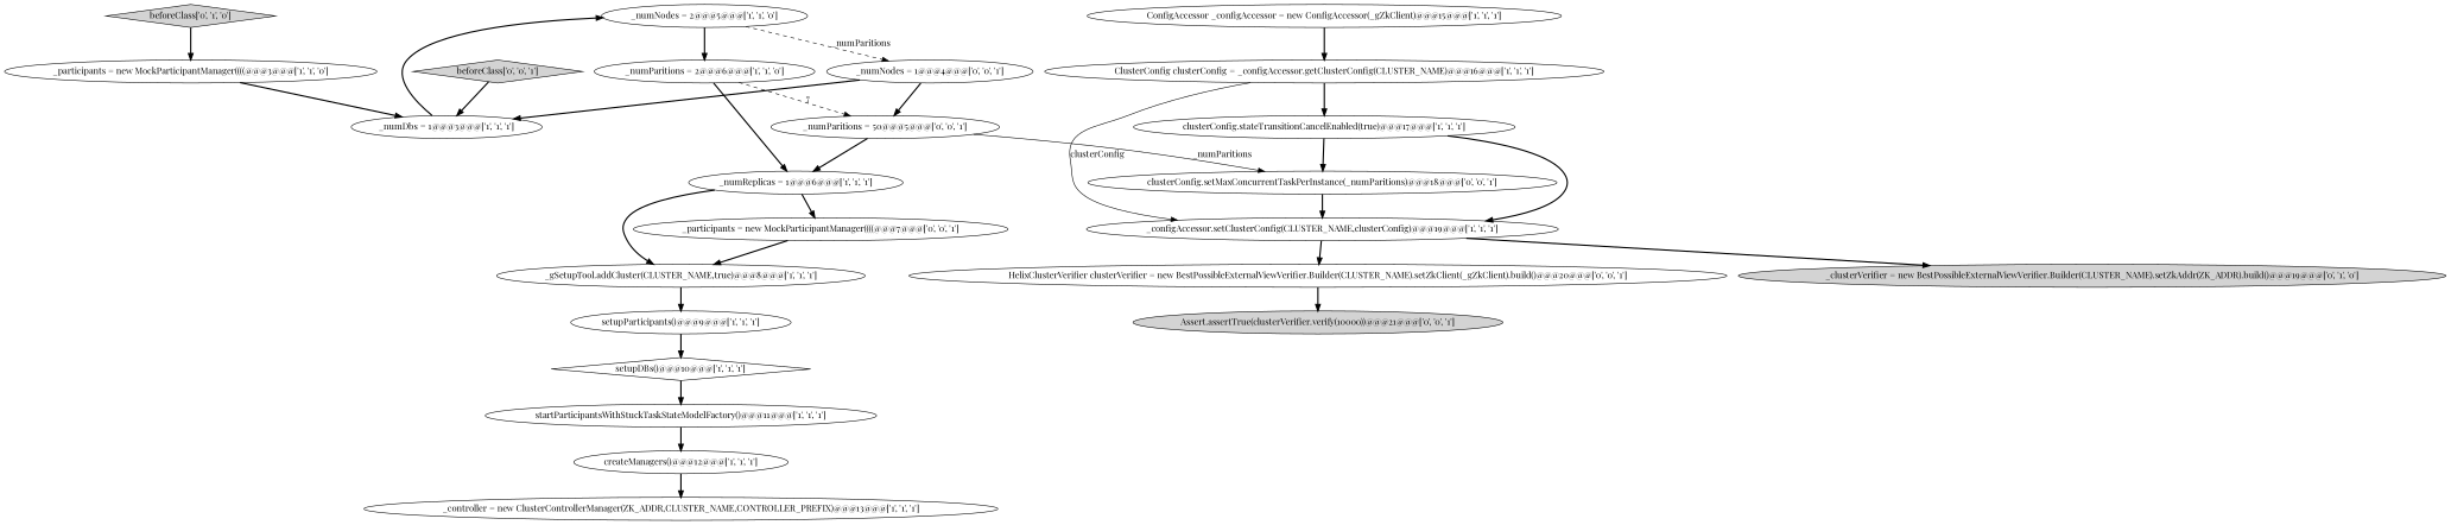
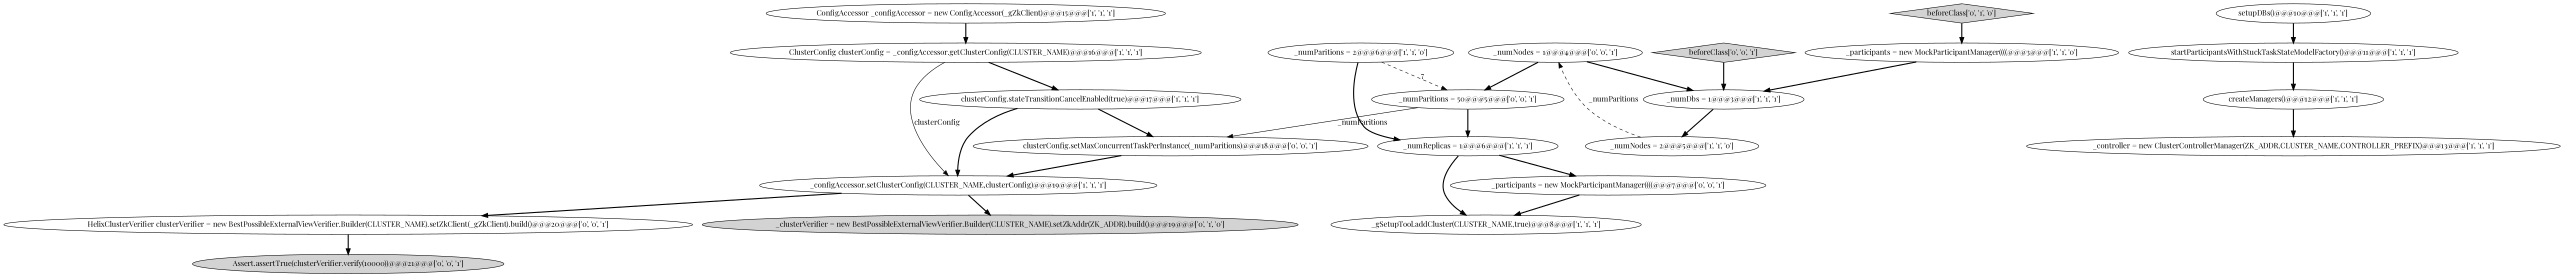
  digraph {
    fontname="Playfair Display"
    node [fillcolor=white fontname="Playfair Display" shape=ellipse style=filled]
    edge [fontname="Playfair Display" style=bold]
    n1 [label="HelixClusterVerifier clusterVerifier = new BestPossibleExternalViewVerifier.Builder(CLUSTER_NAME).setZkClient(_gZkClient).build()@@@20@@@['0', '0', '1']"]
    n2 [fillcolor=lightgray label="Assert.assertTrue(clusterVerifier.verify(10000))@@@21@@@['0', '0', '1']"]
    n3 [label="_participants = new MockParticipantManager((((@@@7@@@['0', '0', '1']"]
    n4 [label="_gSetupTool.addCluster(CLUSTER_NAME,true)@@@8@@@['1', '1', '1']"]
-   n5 [label="setupParticipants()@@@9@@@['1', '1', '1']"]
-   n6 [label="setupDBs()@@@10@@@['1', '1', '1']" shape=diamond]
+   n6 [label="setupDBs()@@@10@@@['1', '1', '1']"]
    n7 [label="startParticipantsWithStuckTaskStateModelFactory()@@@11@@@['1', '1', '1']"]
    n8 [fillcolor=lightgray label="beforeClass['0', '0', '1']" shape=diamond]
    n9 [label="_numDbs = 1@@@3@@@['1', '1', '1']"]
    n10 [label="_numNodes = 2@@@5@@@['1', '1', '0']"]
    n11 [label="_numParitions = 2@@@6@@@['1', '1', '0']"]
    n12 [label="_numReplicas = 1@@@6@@@['1', '1', '1']"]
    n13 [label="_numParitions = 50@@@5@@@['0', '0', '1']"]
    n14 [label="clusterConfig.setMaxConcurrentTaskPerInstance(_numParitions)@@@18@@@['0', '0', '1']"]
    n15 [fillcolor=lightgray label="_clusterVerifier = new BestPossibleExternalViewVerifier.Builder(CLUSTER_NAME).setZkAddr(ZK_ADDR).build()@@@19@@@['0', '1', '0']"]
    n16 [label="_numNodes = 1@@@4@@@['0', '0', '1']"]
    n17 [label="createManagers()@@@12@@@['1', '1', '1']"]
    n18 [label="_configAccessor.setClusterConfig(CLUSTER_NAME,clusterConfig)@@@19@@@['1', '1', '1']"]
    n19 [label="_participants = new MockParticipantManager((((@@@3@@@['1', '1', '0']"]
    n20 [label="_controller = new ClusterControllerManager(ZK_ADDR,CLUSTER_NAME,CONTROLLER_PREFIX)@@@13@@@['1', '1', '1']"]
    n21 [label="ConfigAccessor _configAccessor = new ConfigAccessor(_gZkClient)@@@15@@@['1', '1', '1']"]
    n22 [label="ClusterConfig clusterConfig = _configAccessor.getClusterConfig(CLUSTER_NAME)@@@16@@@['1', '1', '1']"]
    n23 [label="clusterConfig.stateTransitionCancelEnabled(true)@@@17@@@['1', '1', '1']"]
    n24 [fillcolor=lightgray label="beforeClass['0', '1', '0']" shape=diamond]
    n1 -> n2
    n3 -> n4
-   n4 -> n5
-   n5 -> n6
    n6 -> n7
    n7 -> n17
    n8 -> n9
    n9 -> n10
-   n10 -> n11
    n10 -> n16 [label=_numParitions style=dashed]
    n11 -> n12
    n11 -> n13 [label=7 style=dashed]
    n12 -> n3
    n12 -> n4
    n13 -> n12
    n13 -> n14 [label=_numParitions style=solid]
    n14 -> n18
    n16 -> n9
    n16 -> n13
    n17 -> n20
    n18 -> n1
    n18 -> n15
    n19 -> n9
    n21 -> n22
    n22 -> n18 [label=clusterConfig style=solid]
    n22 -> n23
    n23 -> n14
    n23 -> n18
    n24 -> n19
  }
